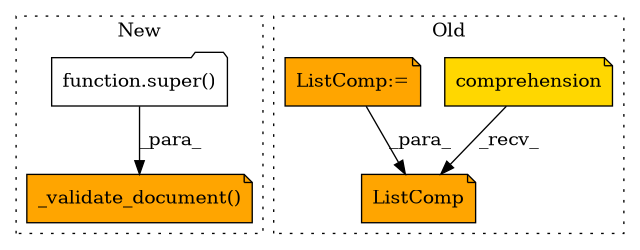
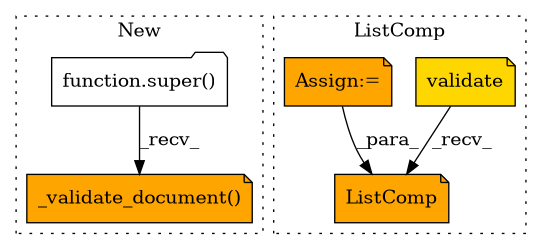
  digraph {
    fontname="DejaVu Serif"
    node [a=75 fillcolor=orange fontname="DejaVu Serif" l=3 shape=note style=filled]
    edge [fontname="DejaVu Serif"]
    n1 [l="27,1" label="_validate_document()" s="2127,2157"]
    n2 [fillcolor=white l=7 label="function.super()" s=2127 shape=folder]
    n3 [a=106 l=39 label=ListComp s=2191]
-   n4 [a=45 fillcolor=gold label=comprehension s=2209]
-   n5 [a=68 label="ListComp:=" s=2309]
+   n4 [a=45 fillcolor=gold label=validate s=2209]
+   n5 [a=68 label="Assign:=" s=2309]
    subgraph cluster_1 {
      label=New
      style=dotted
      n1
      n2
    }
    subgraph cluster_2 {
-     label=Old
+     label=ListComp
      style=dotted
      n3
      n4
      n5
    }
-   n2 -> n1 [label=_para_]
+   n2 -> n1 [label=_recv_]
    n4 -> n3 [label=_recv_]
    n5 -> n3 [label=_para_]
  }
